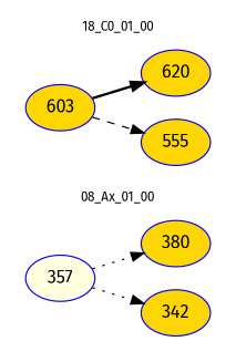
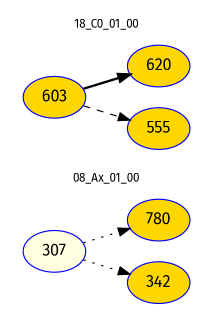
  digraph {
    fontname="Fira Sans"
    rankdir=LR
    node [color=blue fillcolor=gold fontname="Fira Sans" style=filled]
    edge [color=black fontname="Fira Sans" style=dotted]
-   n1 [fillcolor=lightyellow label=357]
+   n1 [fillcolor=lightyellow label=307]
    n2 [label=342]
-   n3 [label=380]
+   n3 [label=780]
    n4 [label=603]
    n5 [label=555]
    n6 [label=620]
    subgraph cluster_1 {
      color=white
      fontsize=10
      label="08_Ax_01_00"
      n1
      n2
      n3
    }
    subgraph cluster_2 {
      color=white
      fontsize=10
      label="18_C0_01_00"
      n4
      n5
      n6
    }
    n1 -> n2
    n1 -> n3
    n4 -> n5 [style=dashed]
    n4 -> n6 [style=bold]
  }
